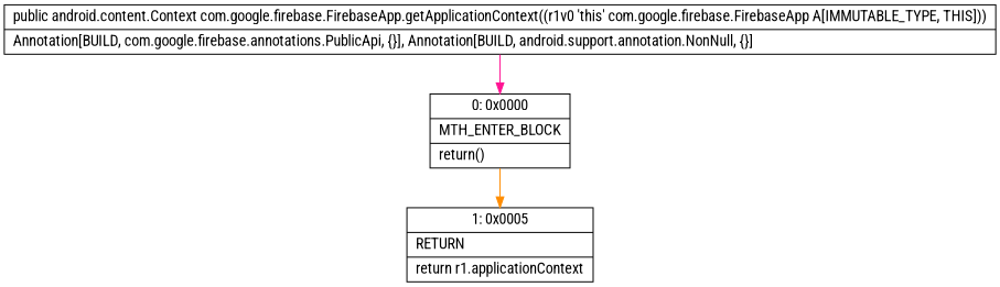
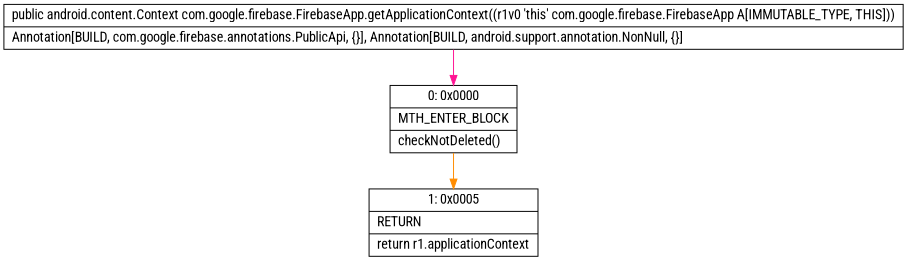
  digraph {
    fontname="Roboto Condensed"
    node [shape=record fontname="Roboto Condensed"]
    edge [fontname="Roboto Condensed"]
-   n1 [label="{0\:\ 0x0000|MTH_ENTER_BLOCK\l|return()\l}"]
+   n1 [label="{0\:\ 0x0000|MTH_ENTER_BLOCK\l|checkNotDeleted()\l}"]
    n2 [label="{1\:\ 0x0005|RETURN\l|return r1.applicationContext\l}"]
    n3 [label="{public android.content.Context com.google.firebase.FirebaseApp.getApplicationContext((r1v0 'this' com.google.firebase.FirebaseApp A[IMMUTABLE_TYPE, THIS]))  | Annotation[BUILD, com.google.firebase.annotations.PublicApi, \{\}], Annotation[BUILD, android.support.annotation.NonNull, \{\}]\l}"]
    n1 -> n2 [color=darkorange]
    n3 -> n1 [color=deeppink]
  }
